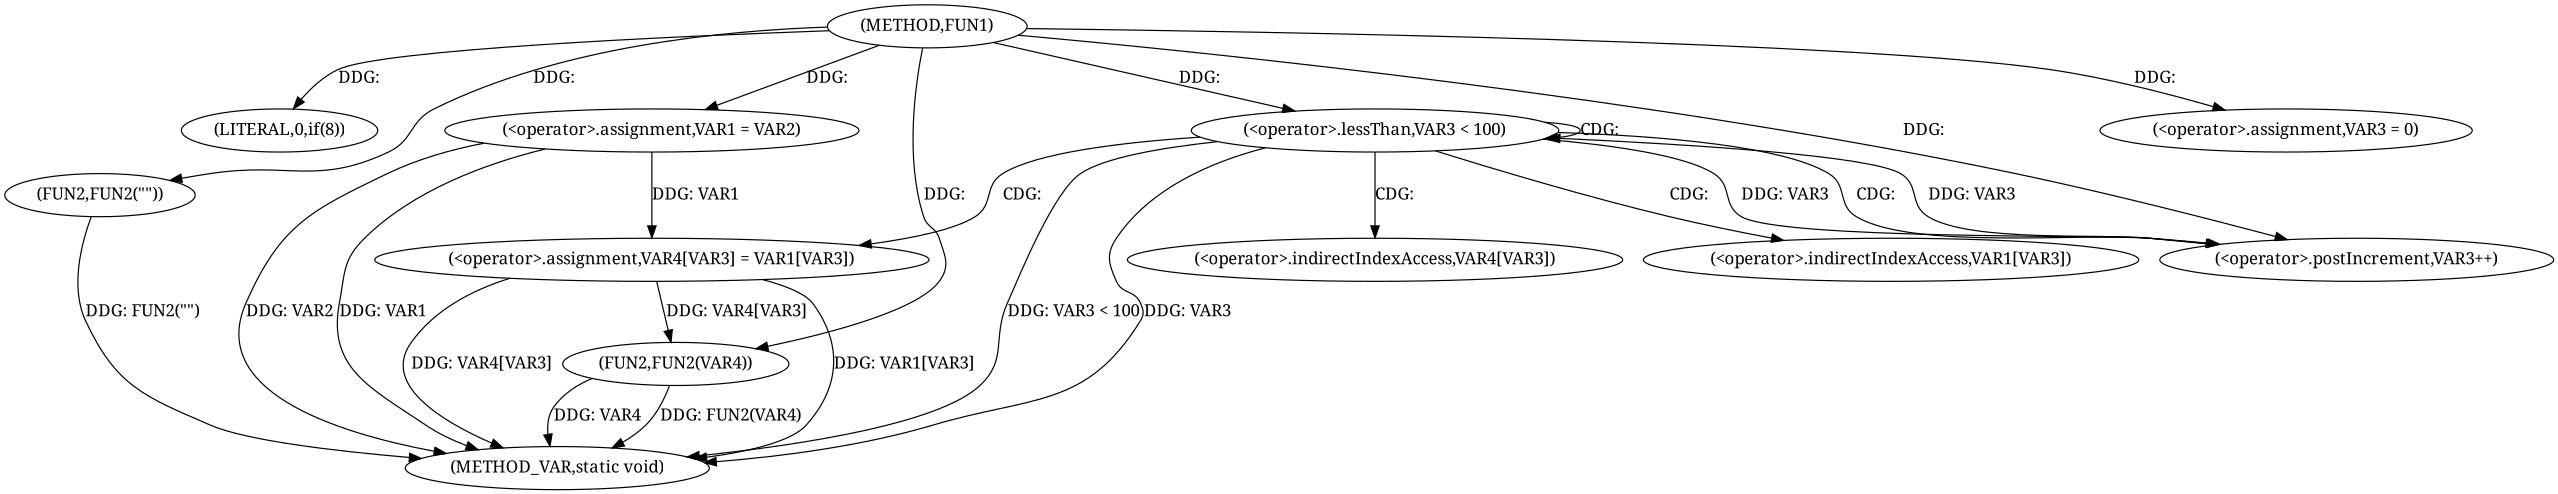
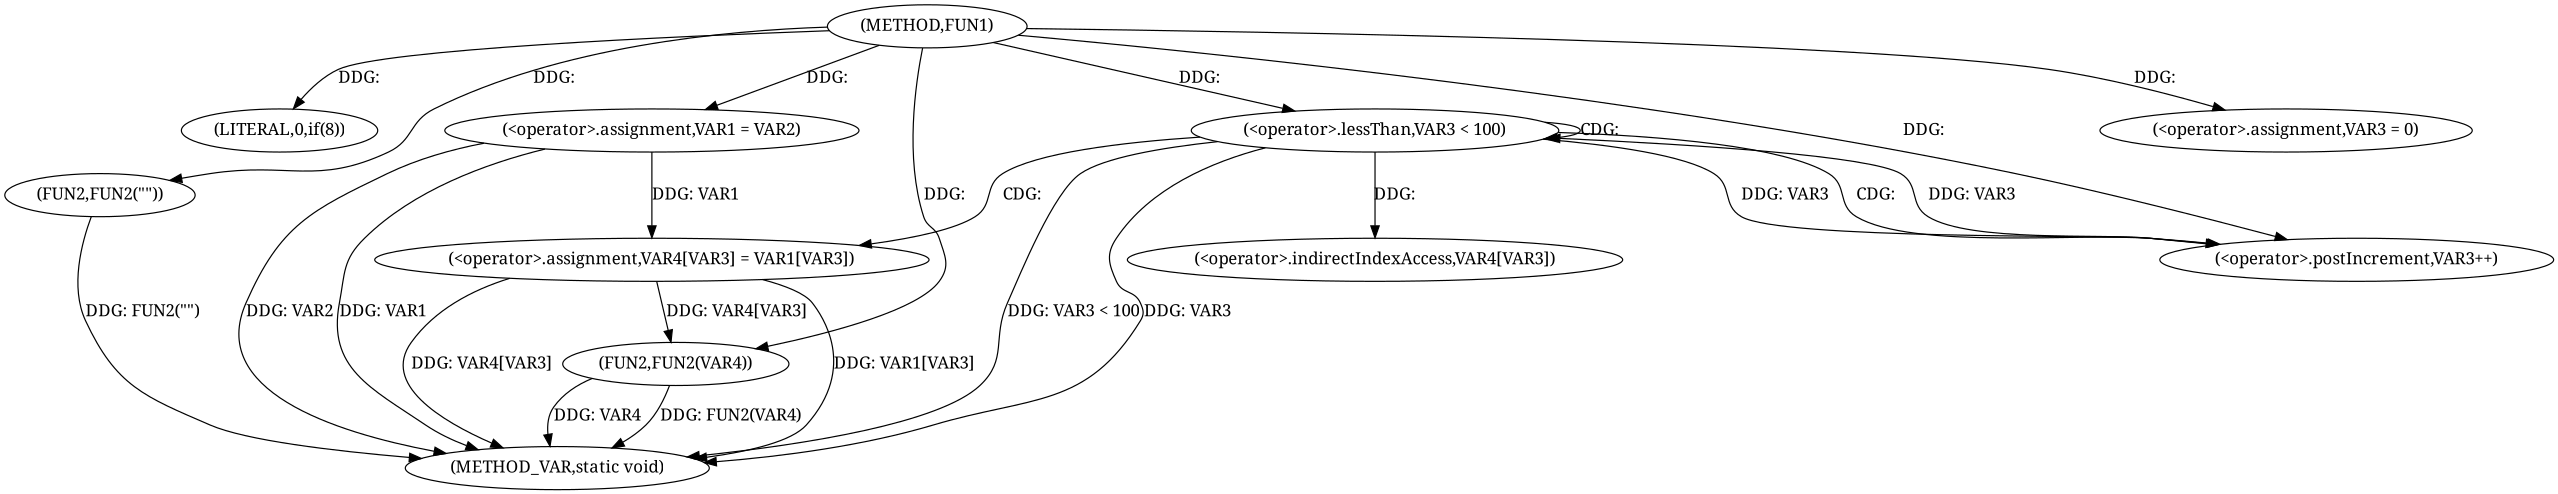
  digraph {
    fontname="Noto Serif"
    node [fontname="Noto Serif"]
    edge [fontname="Noto Serif"]
    n1 [label="(METHOD,FUN1)"]
    n2 [label="(LITERAL,0,if(8))"]
    n3 [label="(FUN2,FUN2(\"\"))"]
    n4 [label="(<operator>.assignment,VAR1 = VAR2)"]
    n5 [label="(<operator>.assignment,VAR3 = 0)"]
    n6 [label="(<operator>.lessThan,VAR3 < 100)"]
    n7 [label="(<operator>.postIncrement,VAR3++)"]
    n8 [label="(FUN2,FUN2(VAR4))"]
    n9 [label="(METHOD_VAR,static void)"]
    n10 [label="(<operator>.assignment,VAR4[VAR3] = VAR1[VAR3])"]
    n11 [label="(<operator>.indirectIndexAccess,VAR4[VAR3])"]
-   n12 [label="(<operator>.indirectIndexAccess,VAR1[VAR3])"]
    n1 -> n2 [label="DDG: "]
    n1 -> n3 [label="DDG: "]
    n1 -> n4 [label="DDG: "]
    n1 -> n5 [label="DDG: "]
    n1 -> n6 [label="DDG: "]
    n1 -> n7 [label="DDG: "]
    n1 -> n8 [label="DDG: "]
    n3 -> n9 [label="DDG: FUN2(\"\")"]
    n4 -> n9 [label="DDG: VAR1"]
    n4 -> n9 [label="DDG: VAR2"]
    n4 -> n10 [label="DDG: VAR1"]
    n6 -> n6 [label="CDG: "]
    n6 -> n7 [label="DDG: VAR3"]
    n6 -> n7 [label="CDG: "]
    n6 -> n9 [label="DDG: VAR3 < 100"]
    n6 -> n9 [label="DDG: VAR3"]
    n6 -> n10 [label="CDG: "]
-   n6 -> n11 [label="CDG: "]
-   n6 -> n12 [label="CDG: "]
+   n6 -> n11 [label="DDG: "]
    n7 -> n6 [label="DDG: VAR3"]
    n8 -> n9 [label="DDG: FUN2(VAR4)"]
    n8 -> n9 [label="DDG: VAR4"]
    n10 -> n8 [label="DDG: VAR4[VAR3]"]
    n10 -> n9 [label="DDG: VAR4[VAR3]"]
    n10 -> n9 [label="DDG: VAR1[VAR3]"]
  }
